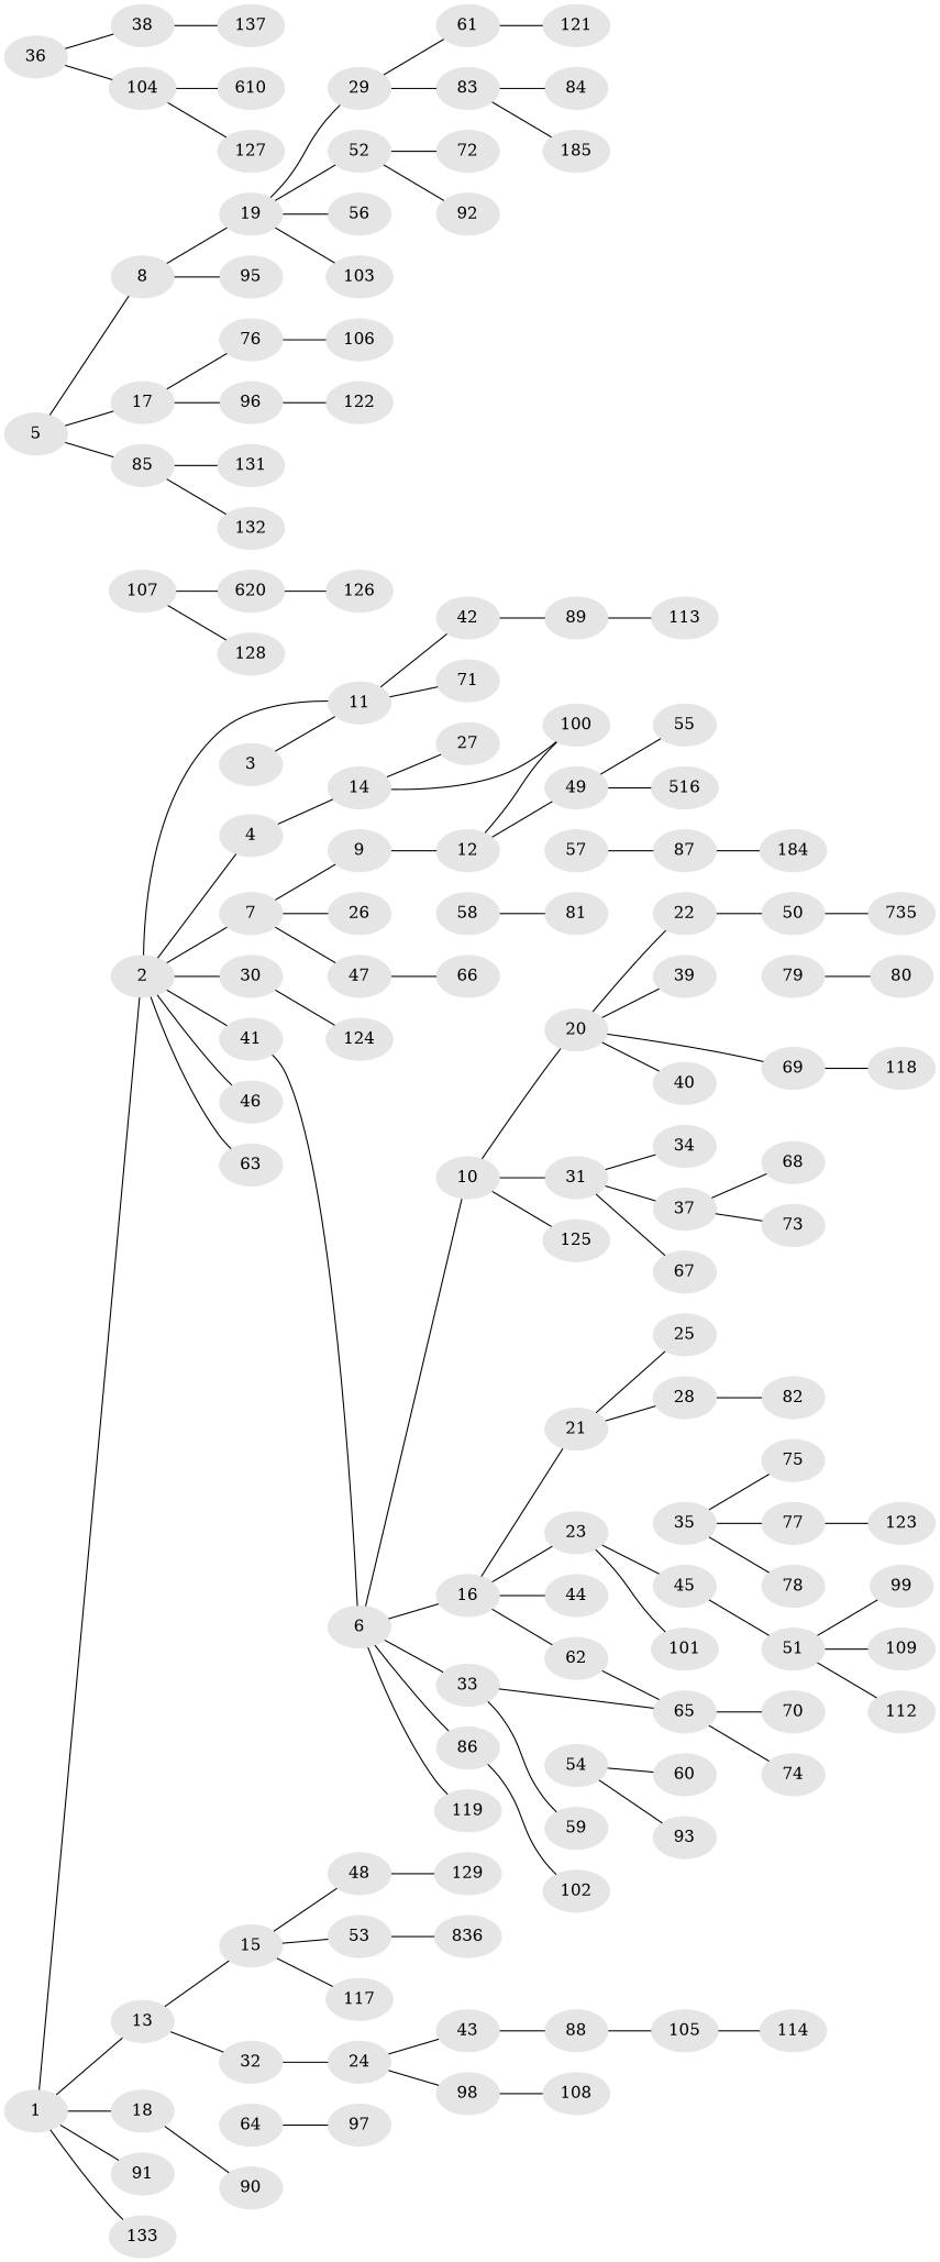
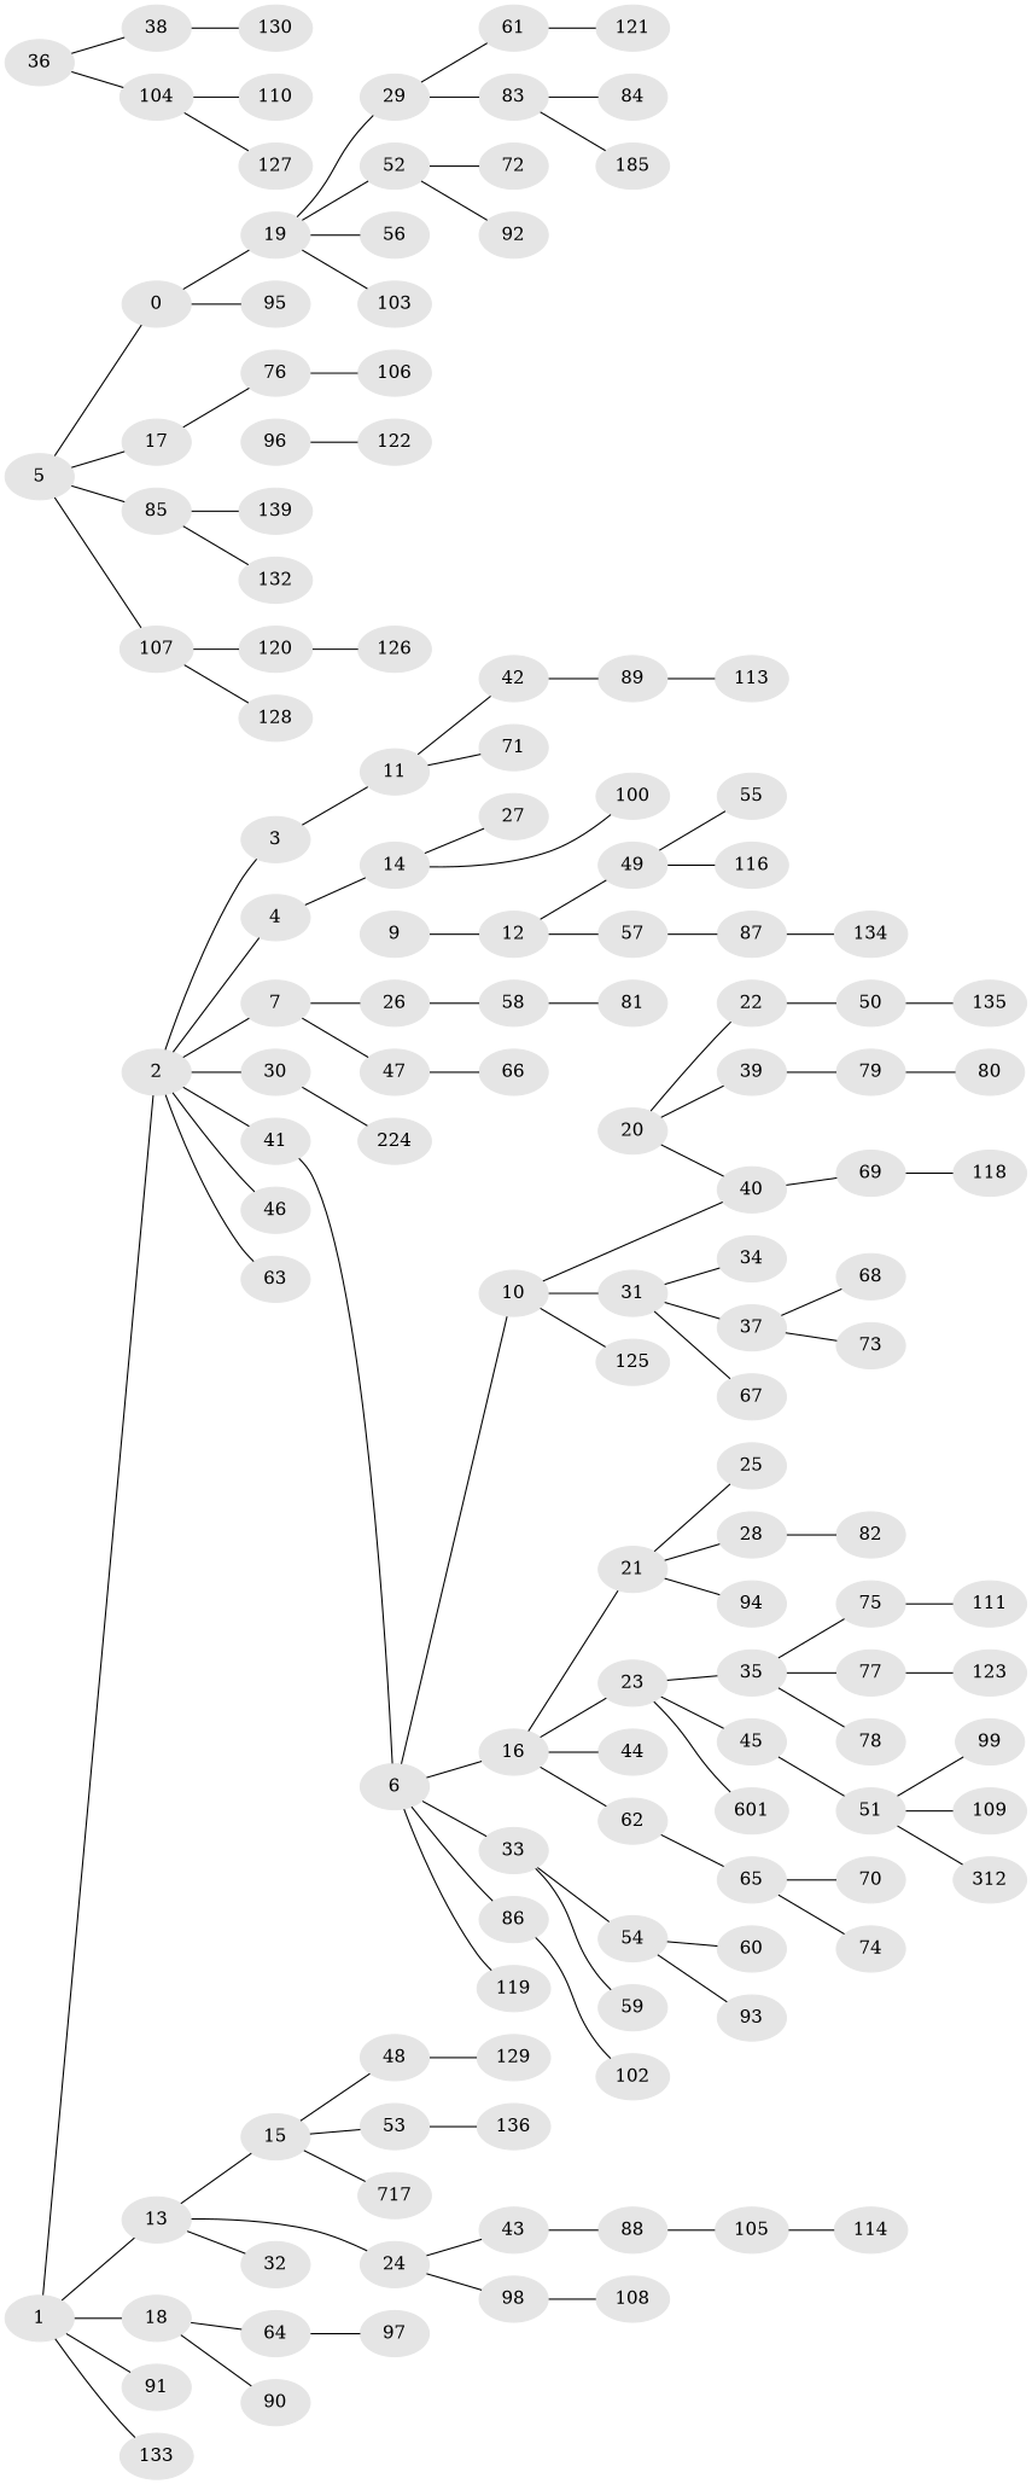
  graph {
    rankdir=LR
    node [color=gray90 style=filled]
    1
    2
    13
    18
    91
    133
    3
    4
    7
    30
    41
    46
    63
    15
    24
    32
    64
    90
    11
    14
    5
-   8
+   8 [label=0]
    17
    85
    107
    6
    10
    16
    33
    86
    119
    9
    26
    47
-   124
+   124 [label=224]
    42
    71
    27
    100
    19
    95
    76
    96
-   131
+   131 [label=139]
    132
-   120 [label=620]
+   120
    128
    20
    31
    125
    21
    23
    44
    62
    54
    59
    102
    12
    58
    66
    29
    52
    56
    103
    49
    57
    22
    39
    40
    69
    34
    37
    67
    89
    55
-   116 [label=516]
+   116
    87
    48
    53
-   117
+   117 [label=717]
    43
    98
    129
-   136 [label=836]
+   136
    25
    28
+   94
    35
    45
-   101
+   101 [label=601]
    65
    106
    122
    97
    61
    83
    72
    92
    50
    36
    38
    104
    79
    118
    82
-   135 [label=735]
+   135
    75
    77
    78
    51
    88
    108
    81
    121
    84
    n116 [label=185]
    68
    73
    60
    93
+   111
    123
-   130 [label=137]
-   110 [label=610]
+   130
+   110
    127
    80
    113
    105
    99
    109
-   112
-   134 [label=184]
+   112 [label=312]
+   134
    70
    74
    114
    126
    1 -- 2
    1 -- 13
    1 -- 18
    1 -- 91
    1 -- 133
-   2 -- 11
+   2 -- 3
    2 -- 4
    2 -- 7
    2 -- 30
    2 -- 41
    2 -- 46
    2 -- 63
    13 -- 15
-   32 -- 24
+   13 -- 24
    13 -- 32
+   18 -- 64
    18 -- 90
    3 -- 11
    4 -- 14
-   7 -- 9
    7 -- 26
    7 -- 47
    30 -- 124
    41 -- 6
    15 -- 48
    15 -- 53
    15 -- 117
    24 -- 43
    24 -- 98
    64 -- 97
    11 -- 42
    11 -- 71
    14 -- 27
    14 -- 100
    5 -- 8
    5 -- 17
    5 -- 85
+   5 -- 107
    8 -- 19
    8 -- 95
    17 -- 76
-   17 -- 96
    85 -- 131
    85 -- 132
    107 -- 120
    107 -- 128
    6 -- 10
    6 -- 16
    6 -- 33
    6 -- 86
    6 -- 119
-   10 -- 20
+   10 -- 40
    10 -- 31
    10 -- 125
    16 -- 21
    16 -- 23
    16 -- 44
    16 -- 62
-   33 -- 65
+   33 -- 54
    33 -- 59
    86 -- 102
    9 -- 12
+   26 -- 58
    47 -- 66
    42 -- 89
    19 -- 29
    19 -- 52
    19 -- 56
    19 -- 103
    76 -- 106
    96 -- 122
    120 -- 126
    20 -- 22
    20 -- 39
    20 -- 40
-   20 -- 69
+   40 -- 69
    31 -- 34
    31 -- 37
    31 -- 67
    21 -- 25
    21 -- 28
+   21 -- 94
+   23 -- 35
    23 -- 45
    23 -- 101
    62 -- 65
    54 -- 60
    54 -- 93
    12 -- 49
-   12 -- 100
+   12 -- 57
    58 -- 81
    29 -- 61
    29 -- 83
    52 -- 72
    52 -- 92
    49 -- 55
    49 -- 116
    57 -- 87
    22 -- 50
+   39 -- 79
    69 -- 118
    37 -- 68
    37 -- 73
    89 -- 113
    87 -- 134
    48 -- 129
    53 -- 136
    43 -- 88
    98 -- 108
    28 -- 82
    35 -- 75
    35 -- 77
    35 -- 78
    45 -- 51
    65 -- 70
    65 -- 74
    61 -- 121
    83 -- 84
    83 -- n116
    50 -- 135
    36 -- 38
    36 -- 104
    38 -- 130
    104 -- 110
    104 -- 127
    79 -- 80
+   75 -- 111
    77 -- 123
    51 -- 99
    51 -- 109
    51 -- 112
    88 -- 105
    105 -- 114
  }
